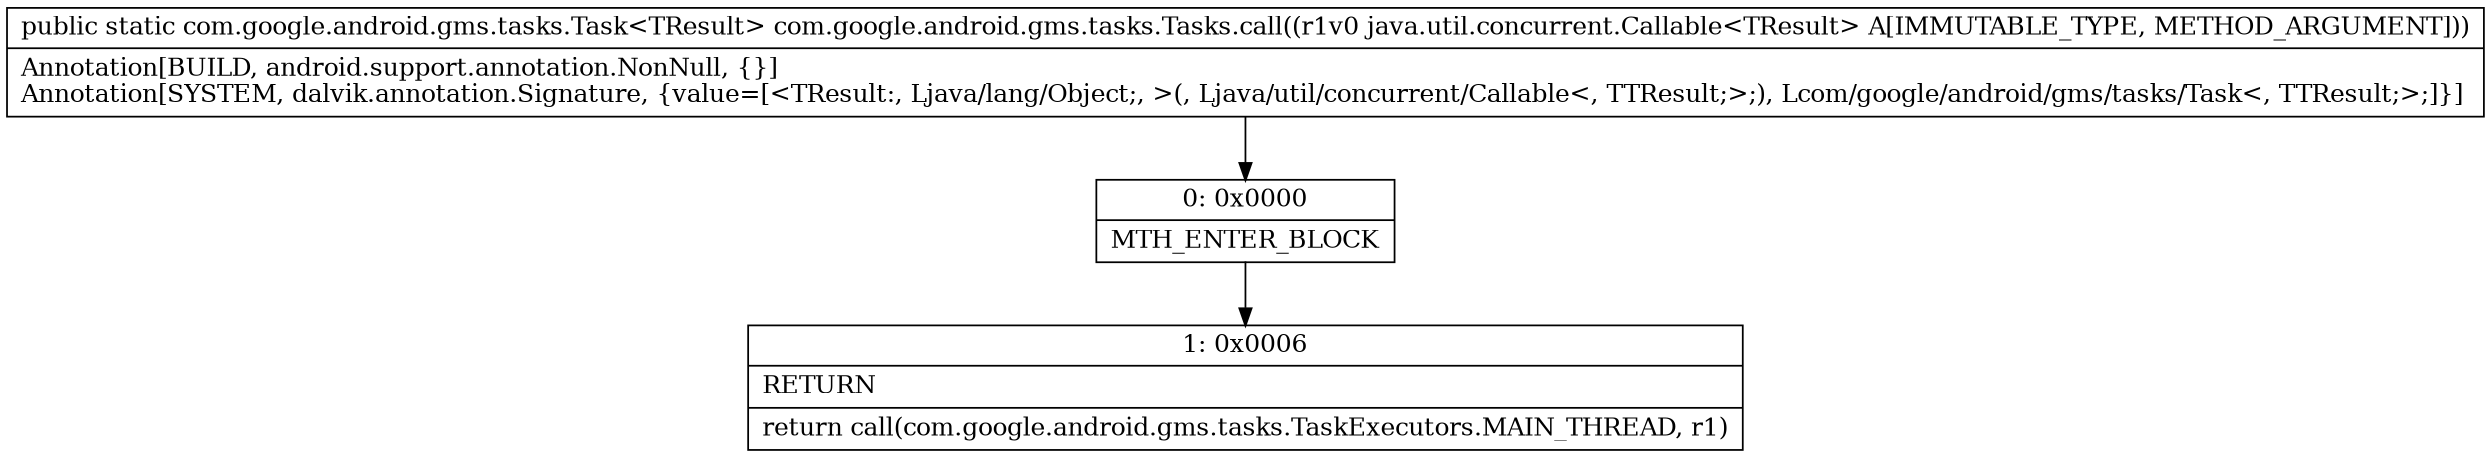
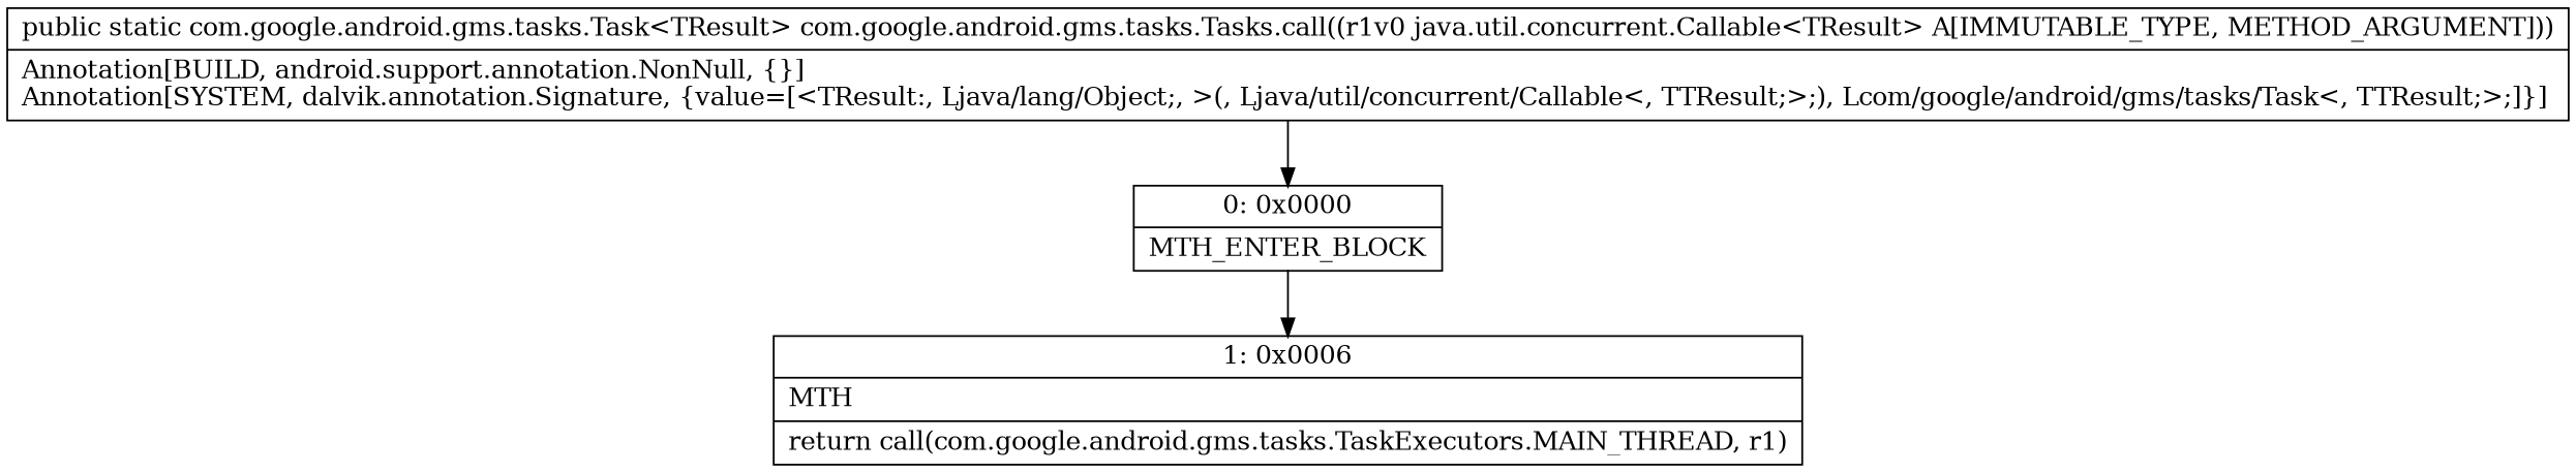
  digraph {
    node [shape=record]
    n1 [label="{0\:\ 0x0000|MTH_ENTER_BLOCK\l}"]
-   n2 [label="{1\:\ 0x0006|RETURN\l|return call(com.google.android.gms.tasks.TaskExecutors.MAIN_THREAD, r1)\l}"]
+   n2 [label="{1\:\ 0x0006|MTH\l|return call(com.google.android.gms.tasks.TaskExecutors.MAIN_THREAD, r1)\l}"]
    n3 [label="{public static com.google.android.gms.tasks.Task\<TResult\> com.google.android.gms.tasks.Tasks.call((r1v0 java.util.concurrent.Callable\<TResult\> A[IMMUTABLE_TYPE, METHOD_ARGUMENT]))  | Annotation[BUILD, android.support.annotation.NonNull, \{\}]\lAnnotation[SYSTEM, dalvik.annotation.Signature, \{value=[\<TResult:, Ljava\/lang\/Object;, \>(, Ljava\/util\/concurrent\/Callable\<, TTResult;\>;), Lcom\/google\/android\/gms\/tasks\/Task\<, TTResult;\>;]\}]\l}"]
    n1 -> n2
    n3 -> n1
  }
